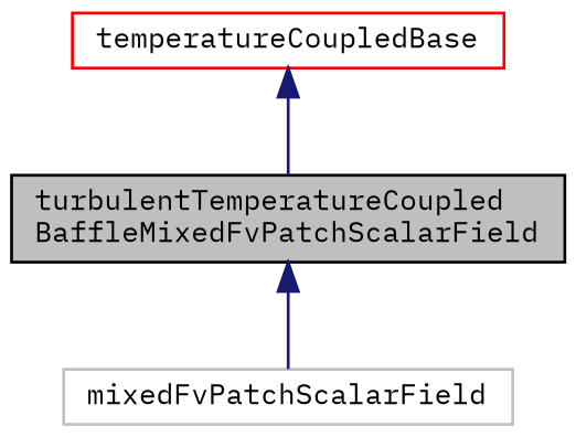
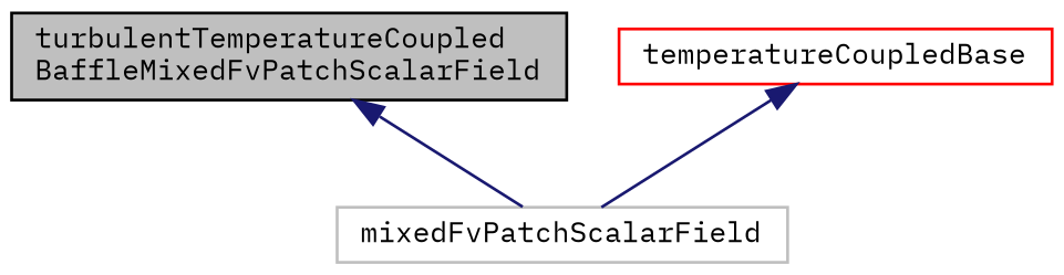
  digraph {
    fontname="IBM Plex Mono"
    node [fontname="IBM Plex Mono" fontsize=10 shape=record]
    edge [color=midnightblue dir=back fontname="IBM Plex Mono" fontsize=10 labelfontname=FreeSans labelfontsize=10 style=solid]
    n1 [color=black fillcolor=grey75 fontcolor=black height=0.2 label="turbulentTemperatureCoupled\lBaffleMixedFvPatchScalarField" style=filled width=0.4]
    n2 [color=grey75 height=0.2 label=mixedFvPatchScalarField width=0.4]
    n3 [color=red height=0.2 label=temperatureCoupledBase width=0.4]
    n1 -> n2
-   n3 -> n1
+   n3 -> n2
  }
